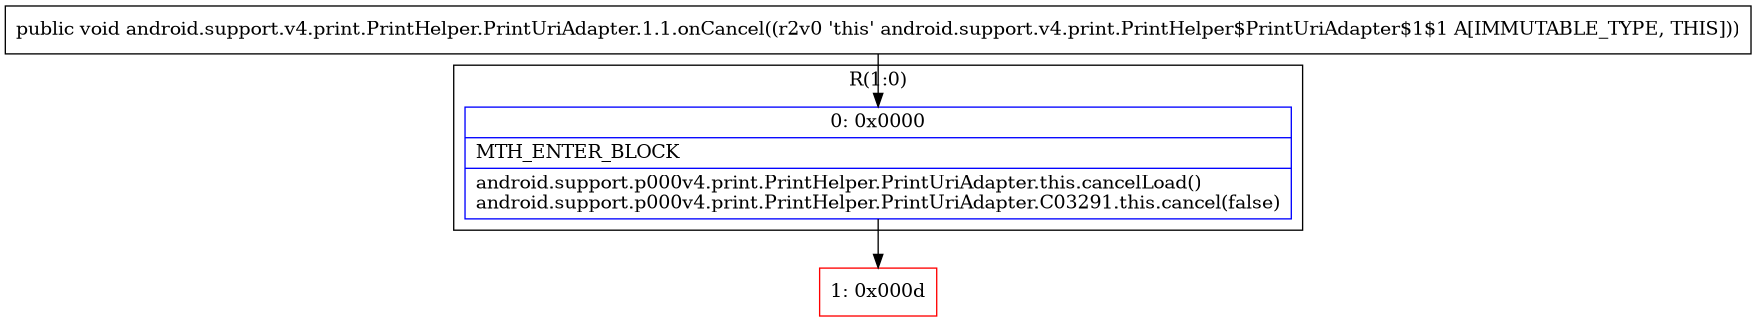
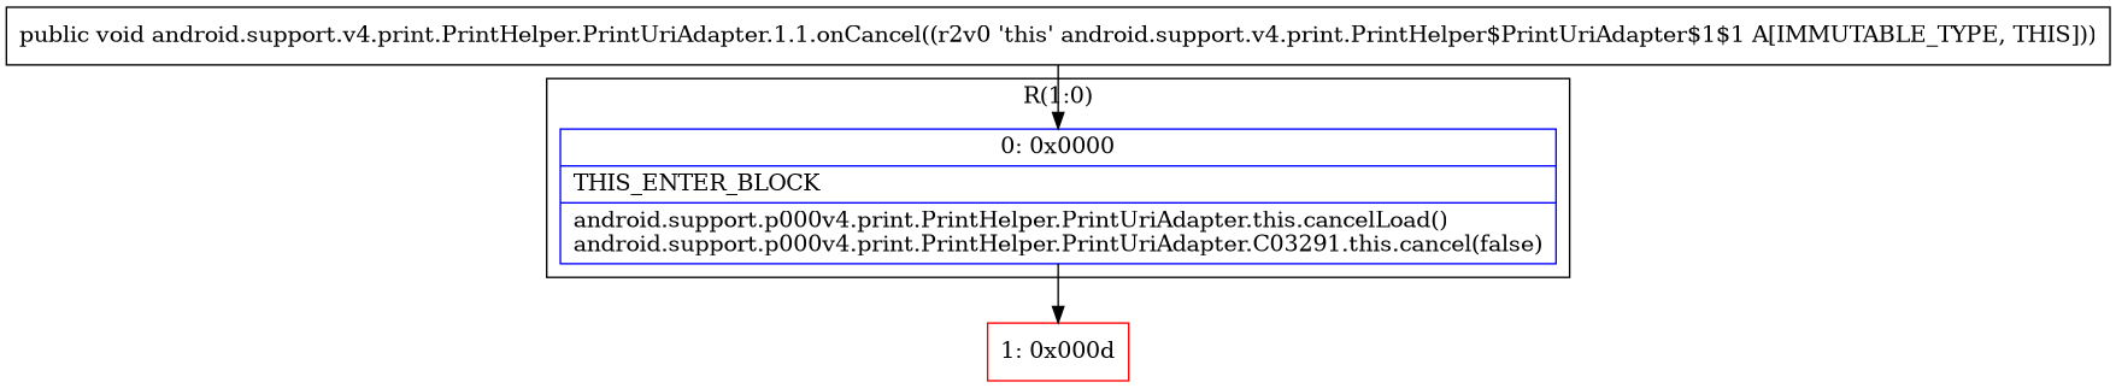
  digraph {
    node [shape=record]
-   n1 [color=blue label="{0\:\ 0x0000|MTH_ENTER_BLOCK\l|android.support.p000v4.print.PrintHelper.PrintUriAdapter.this.cancelLoad()\landroid.support.p000v4.print.PrintHelper.PrintUriAdapter.C03291.this.cancel(false)\l}"]
+   n1 [color=blue label="{0\:\ 0x0000|THIS_ENTER_BLOCK\l|android.support.p000v4.print.PrintHelper.PrintUriAdapter.this.cancelLoad()\landroid.support.p000v4.print.PrintHelper.PrintUriAdapter.C03291.this.cancel(false)\l}"]
    n2 [color=red label="{1\:\ 0x000d}"]
    n3 [label="{public void android.support.v4.print.PrintHelper.PrintUriAdapter.1.1.onCancel((r2v0 'this' android.support.v4.print.PrintHelper$PrintUriAdapter$1$1 A[IMMUTABLE_TYPE, THIS])) }"]
    subgraph cluster_1 {
      label="R(1:0)"
      n1
    }
    n1 -> n2
    n3 -> n1
  }
